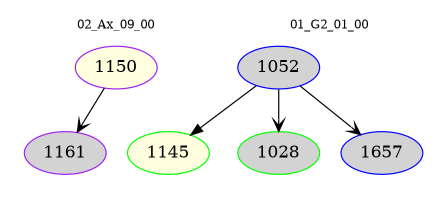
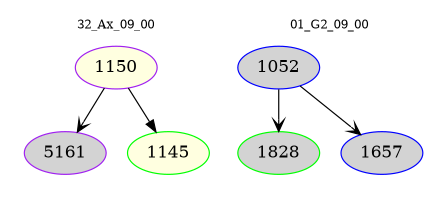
  digraph {
    node [color=purple fillcolor=lightgrey style=filled]
    edge [arrowhead=vee color=black]
    n1 [fillcolor=lightyellow label=1150]
    n2 [color=green fillcolor=lightyellow label=1145]
-   n3 [label=1161]
+   n3 [label=5161]
    n4 [color=blue label=1052]
-   n5 [color=green label=1028]
+   n5 [color=green label=1828]
    n6 [color=blue label=1657]
    subgraph cluster_1 {
      color=white
      fontsize=10
-     label="02_Ax_09_00"
+     label="32_Ax_09_00"
      n1
      n2
      n3
    }
    subgraph cluster_2 {
      color=white
      fontsize=10
-     label="01_G2_01_00"
+     label="01_G2_09_00"
      n4
      n5
      n6
    }
-   n4 -> n2 [arrowhead=normal]
+   n1 -> n2 [arrowhead=normal]
    n1 -> n3
    n4 -> n5
    n4 -> n6
  }
